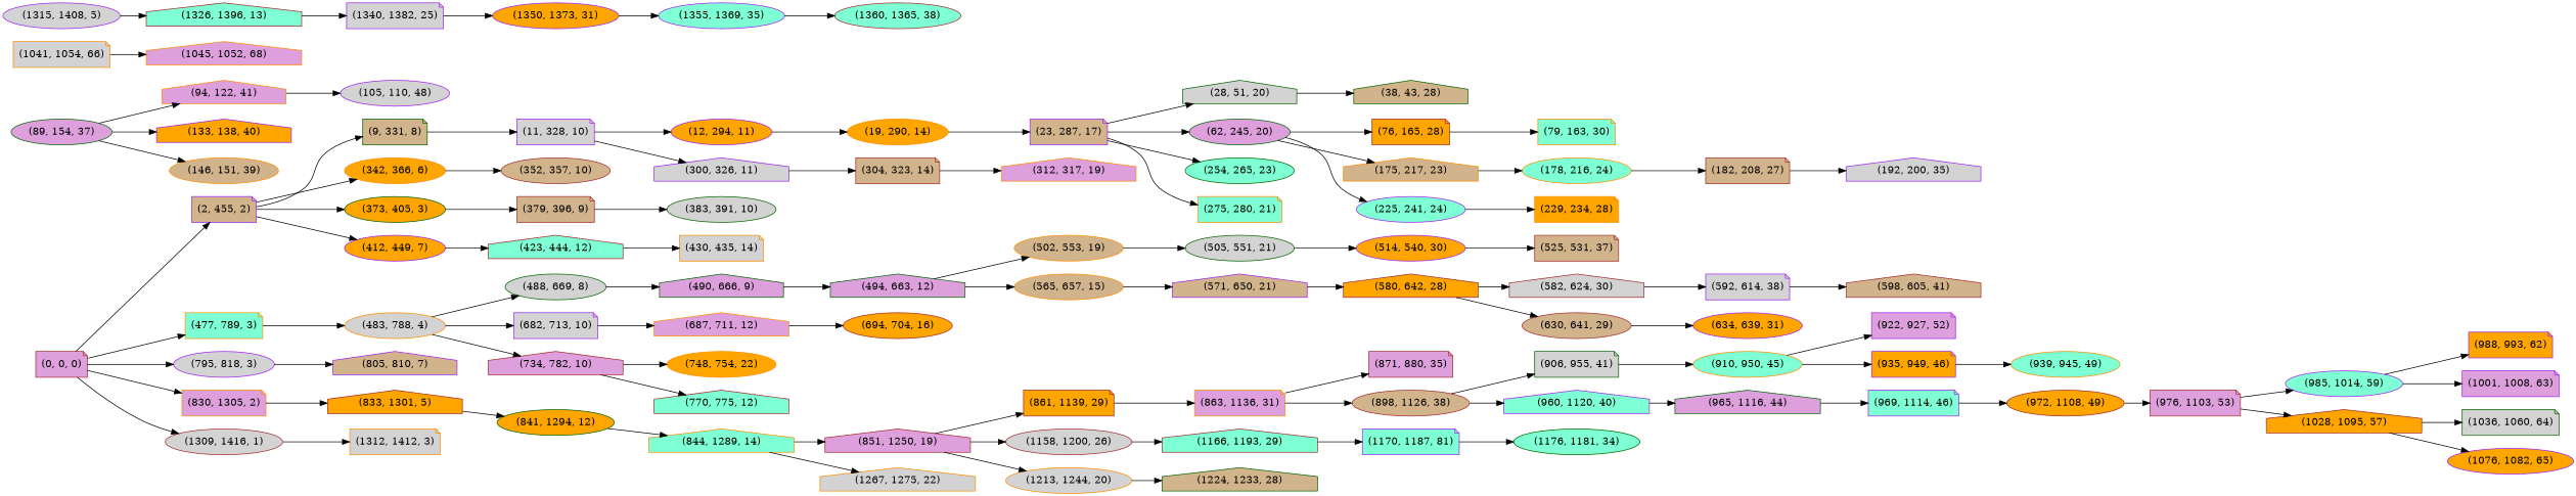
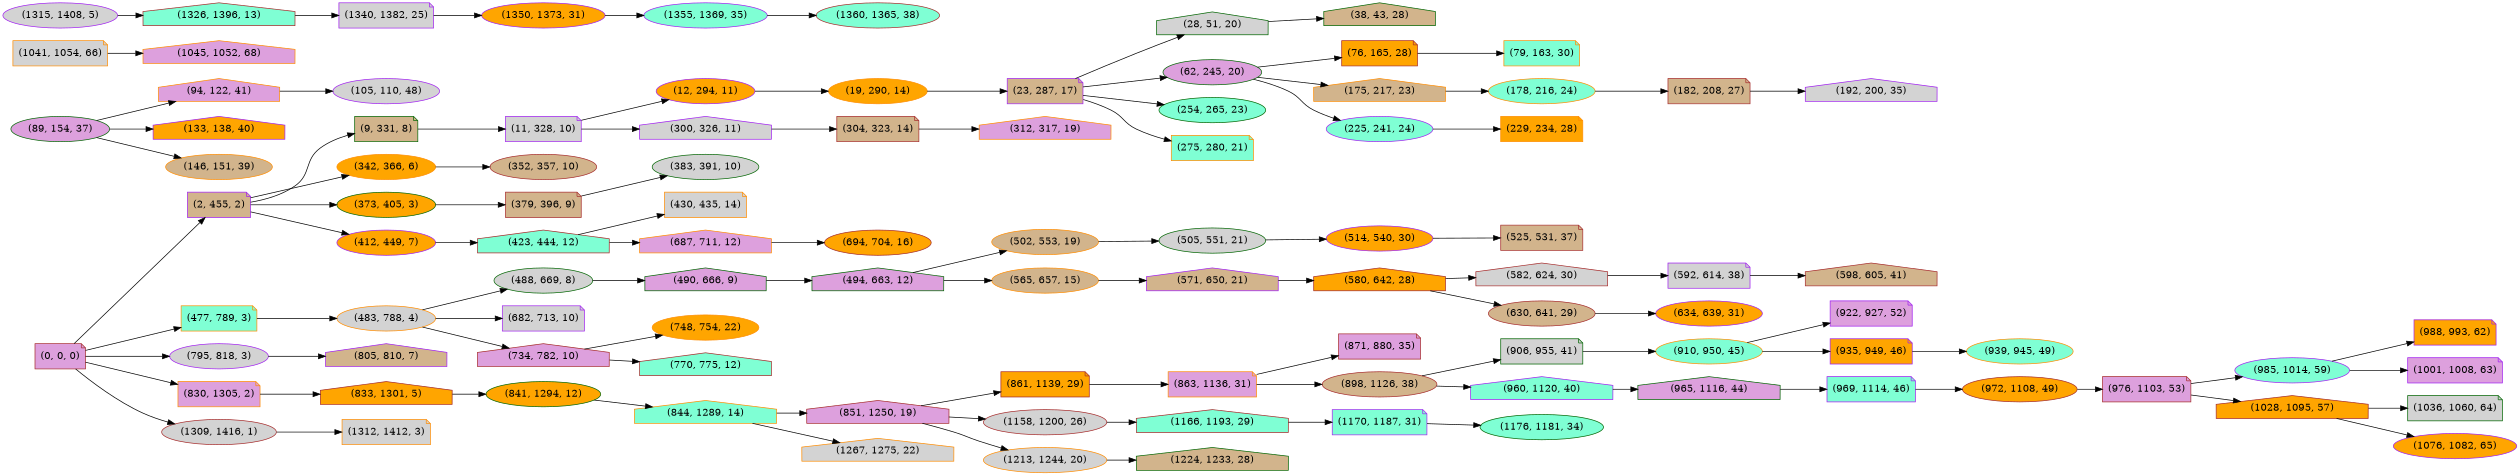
  digraph {
    rankdir=LR
    node [color=purple fillcolor=lightgrey shape=ellipse style=filled]
    "(0, 0, 0)" [color=brown fillcolor=plum shape=note]
    "(2, 455, 2)" [fillcolor=tan shape=note]
    "(477, 789, 3)" [color=darkorange fillcolor=aquamarine shape=note]
    "(795, 818, 3)"
    "(830, 1305, 2)" [color=darkorange fillcolor=plum shape=note]
    "(1309, 1416, 1)" [color=brown]
    "(9, 331, 8)" [color=darkgreen fillcolor=tan shape=note]
    "(342, 366, 6)" [color=darkorange fillcolor=orange]
    "(373, 405, 3)" [color=darkgreen fillcolor=orange]
    "(412, 449, 7)" [fillcolor=orange]
    "(483, 788, 4)" [color=darkorange]
    "(805, 810, 7)" [fillcolor=tan shape=house]
    "(833, 1301, 5)" [color=brown fillcolor=orange shape=house]
    "(1312, 1412, 3)" [color=darkorange shape=note]
    "(11, 328, 10)" [shape=note]
    "(352, 357, 10)" [color=brown fillcolor=tan]
    "(379, 396, 9)" [color=brown fillcolor=tan shape=note]
    "(423, 444, 12)" [color=brown fillcolor=aquamarine shape=house]
    "(12, 294, 11)" [fillcolor=orange]
    "(300, 326, 11)" [shape=house]
    "(19, 290, 14)" [color=darkorange fillcolor=orange]
    "(304, 323, 14)" [color=brown fillcolor=tan shape=note]
    "(23, 287, 17)" [fillcolor=tan shape=note]
    "(28, 51, 20)" [color=darkgreen shape=house]
    "(62, 245, 20)" [color=darkgreen fillcolor=plum]
    "(254, 265, 23)" [color=darkgreen fillcolor=aquamarine]
    "(275, 280, 21)" [color=darkorange fillcolor=aquamarine shape=note]
    "(38, 43, 28)" [color=darkgreen fillcolor=tan shape=house]
    "(76, 165, 28)" [color=brown fillcolor=orange shape=note]
    "(175, 217, 23)" [color=darkorange fillcolor=tan shape=house]
    "(225, 241, 24)" [fillcolor=aquamarine]
    "(79, 163, 30)" [color=darkorange fillcolor=aquamarine shape=note]
    "(178, 216, 24)" [color=darkorange fillcolor=aquamarine]
    "(229, 234, 28)" [color=darkorange fillcolor=orange shape=note]
    "(89, 154, 37)" [color=darkgreen fillcolor=plum]
    "(94, 122, 41)" [color=darkorange fillcolor=plum shape=house]
    "(133, 138, 40)" [fillcolor=orange shape=house]
    "(146, 151, 39)" [color=darkorange fillcolor=tan]
    "(105, 110, 48)"
    "(182, 208, 27)" [color=brown fillcolor=tan shape=note]
    "(192, 200, 35)" [shape=house]
    "(312, 317, 19)" [color=darkorange fillcolor=plum shape=house]
    "(383, 391, 10)" [color=darkgreen]
    "(430, 435, 14)" [color=darkorange shape=note]
    "(488, 669, 8)" [color=darkgreen]
    "(682, 713, 10)" [shape=note]
    "(734, 782, 10)" [color=brown fillcolor=plum shape=house]
    "(490, 666, 9)" [color=darkgreen fillcolor=plum shape=house]
    "(687, 711, 12)" [color=darkorange fillcolor=plum shape=house]
    "(748, 754, 22)" [color=darkorange fillcolor=orange]
    "(770, 775, 12)" [color=brown fillcolor=aquamarine shape=house]
    "(494, 663, 12)" [color=darkgreen fillcolor=plum shape=house]
    "(502, 553, 19)" [color=darkorange fillcolor=tan]
    "(565, 657, 15)" [color=darkorange fillcolor=tan]
    "(505, 551, 21)" [color=darkgreen]
    "(571, 650, 21)" [fillcolor=tan shape=house]
    "(514, 540, 30)" [fillcolor=orange]
    "(525, 531, 37)" [color=brown fillcolor=tan shape=note]
    "(580, 642, 28)" [color=brown fillcolor=orange shape=house]
    "(582, 624, 30)" [color=brown shape=house]
    "(630, 641, 29)" [color=brown fillcolor=tan]
    "(592, 614, 38)" [shape=note]
    "(634, 639, 31)" [fillcolor=orange]
    "(598, 605, 41)" [color=brown fillcolor=tan shape=house]
    "(694, 704, 16)" [color=brown fillcolor=orange]
    "(841, 1294, 12)" [color=darkgreen fillcolor=orange]
    "(844, 1289, 14)" [color=darkorange fillcolor=aquamarine shape=house]
    "(851, 1250, 19)" [color=brown fillcolor=plum shape=house]
    "(1267, 1275, 22)" [color=darkorange shape=house]
    "(861, 1139, 29)" [color=brown fillcolor=orange shape=note]
    "(1158, 1200, 26)" [color=brown]
    "(1213, 1244, 20)" [color=darkorange]
    "(863, 1136, 31)" [color=darkorange fillcolor=plum shape=note]
    "(1166, 1193, 29)" [color=brown fillcolor=aquamarine shape=house]
    "(1224, 1233, 28)" [color=darkgreen fillcolor=tan shape=house]
    "(871, 880, 35)" [color=brown fillcolor=plum shape=note]
    "(898, 1126, 38)" [color=brown fillcolor=tan]
    "(906, 955, 41)" [color=darkgreen shape=note]
    "(960, 1120, 40)" [fillcolor=aquamarine shape=house]
    "(910, 950, 45)" [color=darkorange fillcolor=aquamarine]
    "(965, 1116, 44)" [color=darkgreen fillcolor=plum shape=house]
    "(922, 927, 52)" [fillcolor=plum shape=note]
    "(935, 949, 46)" [fillcolor=orange shape=note]
    "(939, 945, 49)" [color=darkorange fillcolor=aquamarine]
    "(969, 1114, 46)" [fillcolor=aquamarine shape=note]
    "(972, 1108, 49)" [color=brown fillcolor=orange]
    "(976, 1103, 53)" [color=brown fillcolor=plum shape=note]
    "(985, 1014, 59)" [fillcolor=aquamarine]
    "(1028, 1095, 57)" [color=brown fillcolor=orange shape=house]
    "(988, 993, 62)" [fillcolor=orange shape=note]
    "(1001, 1008, 63)" [fillcolor=plum shape=note]
    "(1036, 1060, 64)" [color=darkgreen shape=note]
    "(1076, 1082, 65)" [fillcolor=orange]
    "(1041, 1054, 66)" [color=darkorange shape=note]
    "(1045, 1052, 68)" [color=darkorange fillcolor=plum shape=house]
-   "(1170, 1187, 31)" [fillcolor=aquamarine shape=note label="(1170, 1187, 81)"]
+   "(1170, 1187, 31)" [fillcolor=aquamarine shape=note]
    "(1176, 1181, 34)" [color=darkgreen fillcolor=aquamarine]
    "(1326, 1396, 13)" [color=brown fillcolor=aquamarine shape=house]
    "(1315, 1408, 5)"
    "(1340, 1382, 25)" [shape=note]
    "(1350, 1373, 31)" [fillcolor=orange]
    "(1355, 1369, 35)" [fillcolor=aquamarine]
    "(1360, 1365, 38)" [color=brown fillcolor=aquamarine]
    "(0, 0, 0)" -> "(2, 455, 2)"
    "(0, 0, 0)" -> "(477, 789, 3)"
    "(0, 0, 0)" -> "(795, 818, 3)"
    "(0, 0, 0)" -> "(830, 1305, 2)"
    "(0, 0, 0)" -> "(1309, 1416, 1)"
    "(2, 455, 2)" -> "(9, 331, 8)"
    "(2, 455, 2)" -> "(342, 366, 6)"
    "(2, 455, 2)" -> "(373, 405, 3)"
    "(2, 455, 2)" -> "(412, 449, 7)"
    "(477, 789, 3)" -> "(483, 788, 4)"
    "(795, 818, 3)" -> "(805, 810, 7)"
    "(830, 1305, 2)" -> "(833, 1301, 5)"
    "(1309, 1416, 1)" -> "(1312, 1412, 3)"
    "(9, 331, 8)" -> "(11, 328, 10)"
    "(342, 366, 6)" -> "(352, 357, 10)"
    "(373, 405, 3)" -> "(379, 396, 9)"
    "(412, 449, 7)" -> "(423, 444, 12)"
    "(483, 788, 4)" -> "(488, 669, 8)"
    "(483, 788, 4)" -> "(682, 713, 10)"
    "(483, 788, 4)" -> "(734, 782, 10)"
    "(833, 1301, 5)" -> "(841, 1294, 12)"
    "(11, 328, 10)" -> "(12, 294, 11)"
    "(11, 328, 10)" -> "(300, 326, 11)"
    "(379, 396, 9)" -> "(383, 391, 10)"
    "(423, 444, 12)" -> "(430, 435, 14)"
    "(12, 294, 11)" -> "(19, 290, 14)"
    "(300, 326, 11)" -> "(304, 323, 14)"
    "(19, 290, 14)" -> "(23, 287, 17)"
    "(304, 323, 14)" -> "(312, 317, 19)"
    "(23, 287, 17)" -> "(28, 51, 20)"
    "(23, 287, 17)" -> "(62, 245, 20)"
    "(23, 287, 17)" -> "(254, 265, 23)"
    "(23, 287, 17)" -> "(275, 280, 21)"
    "(28, 51, 20)" -> "(38, 43, 28)"
    "(62, 245, 20)" -> "(76, 165, 28)"
    "(62, 245, 20)" -> "(175, 217, 23)"
    "(62, 245, 20)" -> "(225, 241, 24)"
    "(76, 165, 28)" -> "(79, 163, 30)"
    "(175, 217, 23)" -> "(178, 216, 24)"
    "(225, 241, 24)" -> "(229, 234, 28)"
    "(178, 216, 24)" -> "(182, 208, 27)"
    "(89, 154, 37)" -> "(94, 122, 41)"
    "(89, 154, 37)" -> "(133, 138, 40)"
    "(89, 154, 37)" -> "(146, 151, 39)"
    "(94, 122, 41)" -> "(105, 110, 48)"
    "(182, 208, 27)" -> "(192, 200, 35)"
    "(488, 669, 8)" -> "(490, 666, 9)"
-   "(682, 713, 10)" -> "(687, 711, 12)"
+   "(423, 444, 12)" -> "(687, 711, 12)"
    "(734, 782, 10)" -> "(748, 754, 22)"
    "(734, 782, 10)" -> "(770, 775, 12)"
    "(490, 666, 9)" -> "(494, 663, 12)"
    "(687, 711, 12)" -> "(694, 704, 16)"
    "(494, 663, 12)" -> "(502, 553, 19)"
    "(494, 663, 12)" -> "(565, 657, 15)"
    "(502, 553, 19)" -> "(505, 551, 21)"
    "(565, 657, 15)" -> "(571, 650, 21)"
    "(505, 551, 21)" -> "(514, 540, 30)"
    "(571, 650, 21)" -> "(580, 642, 28)"
    "(514, 540, 30)" -> "(525, 531, 37)"
    "(580, 642, 28)" -> "(582, 624, 30)"
    "(580, 642, 28)" -> "(630, 641, 29)"
    "(582, 624, 30)" -> "(592, 614, 38)"
    "(630, 641, 29)" -> "(634, 639, 31)"
    "(592, 614, 38)" -> "(598, 605, 41)"
    "(841, 1294, 12)" -> "(844, 1289, 14)"
    "(844, 1289, 14)" -> "(851, 1250, 19)"
    "(844, 1289, 14)" -> "(1267, 1275, 22)"
    "(851, 1250, 19)" -> "(861, 1139, 29)"
    "(851, 1250, 19)" -> "(1158, 1200, 26)"
    "(851, 1250, 19)" -> "(1213, 1244, 20)"
    "(861, 1139, 29)" -> "(863, 1136, 31)"
    "(1158, 1200, 26)" -> "(1166, 1193, 29)"
    "(1213, 1244, 20)" -> "(1224, 1233, 28)"
    "(863, 1136, 31)" -> "(871, 880, 35)"
    "(863, 1136, 31)" -> "(898, 1126, 38)"
    "(1166, 1193, 29)" -> "(1170, 1187, 31)"
    "(898, 1126, 38)" -> "(906, 955, 41)"
    "(898, 1126, 38)" -> "(960, 1120, 40)"
    "(906, 955, 41)" -> "(910, 950, 45)"
    "(960, 1120, 40)" -> "(965, 1116, 44)"
    "(910, 950, 45)" -> "(922, 927, 52)"
    "(910, 950, 45)" -> "(935, 949, 46)"
    "(965, 1116, 44)" -> "(969, 1114, 46)"
    "(935, 949, 46)" -> "(939, 945, 49)"
    "(969, 1114, 46)" -> "(972, 1108, 49)"
    "(972, 1108, 49)" -> "(976, 1103, 53)"
    "(976, 1103, 53)" -> "(985, 1014, 59)"
    "(976, 1103, 53)" -> "(1028, 1095, 57)"
    "(985, 1014, 59)" -> "(988, 993, 62)"
    "(985, 1014, 59)" -> "(1001, 1008, 63)"
    "(1028, 1095, 57)" -> "(1036, 1060, 64)"
    "(1028, 1095, 57)" -> "(1076, 1082, 65)"
    "(1041, 1054, 66)" -> "(1045, 1052, 68)"
    "(1170, 1187, 31)" -> "(1176, 1181, 34)"
    "(1326, 1396, 13)" -> "(1340, 1382, 25)"
    "(1315, 1408, 5)" -> "(1326, 1396, 13)"
    "(1340, 1382, 25)" -> "(1350, 1373, 31)"
    "(1350, 1373, 31)" -> "(1355, 1369, 35)"
    "(1355, 1369, 35)" -> "(1360, 1365, 38)"
  }
